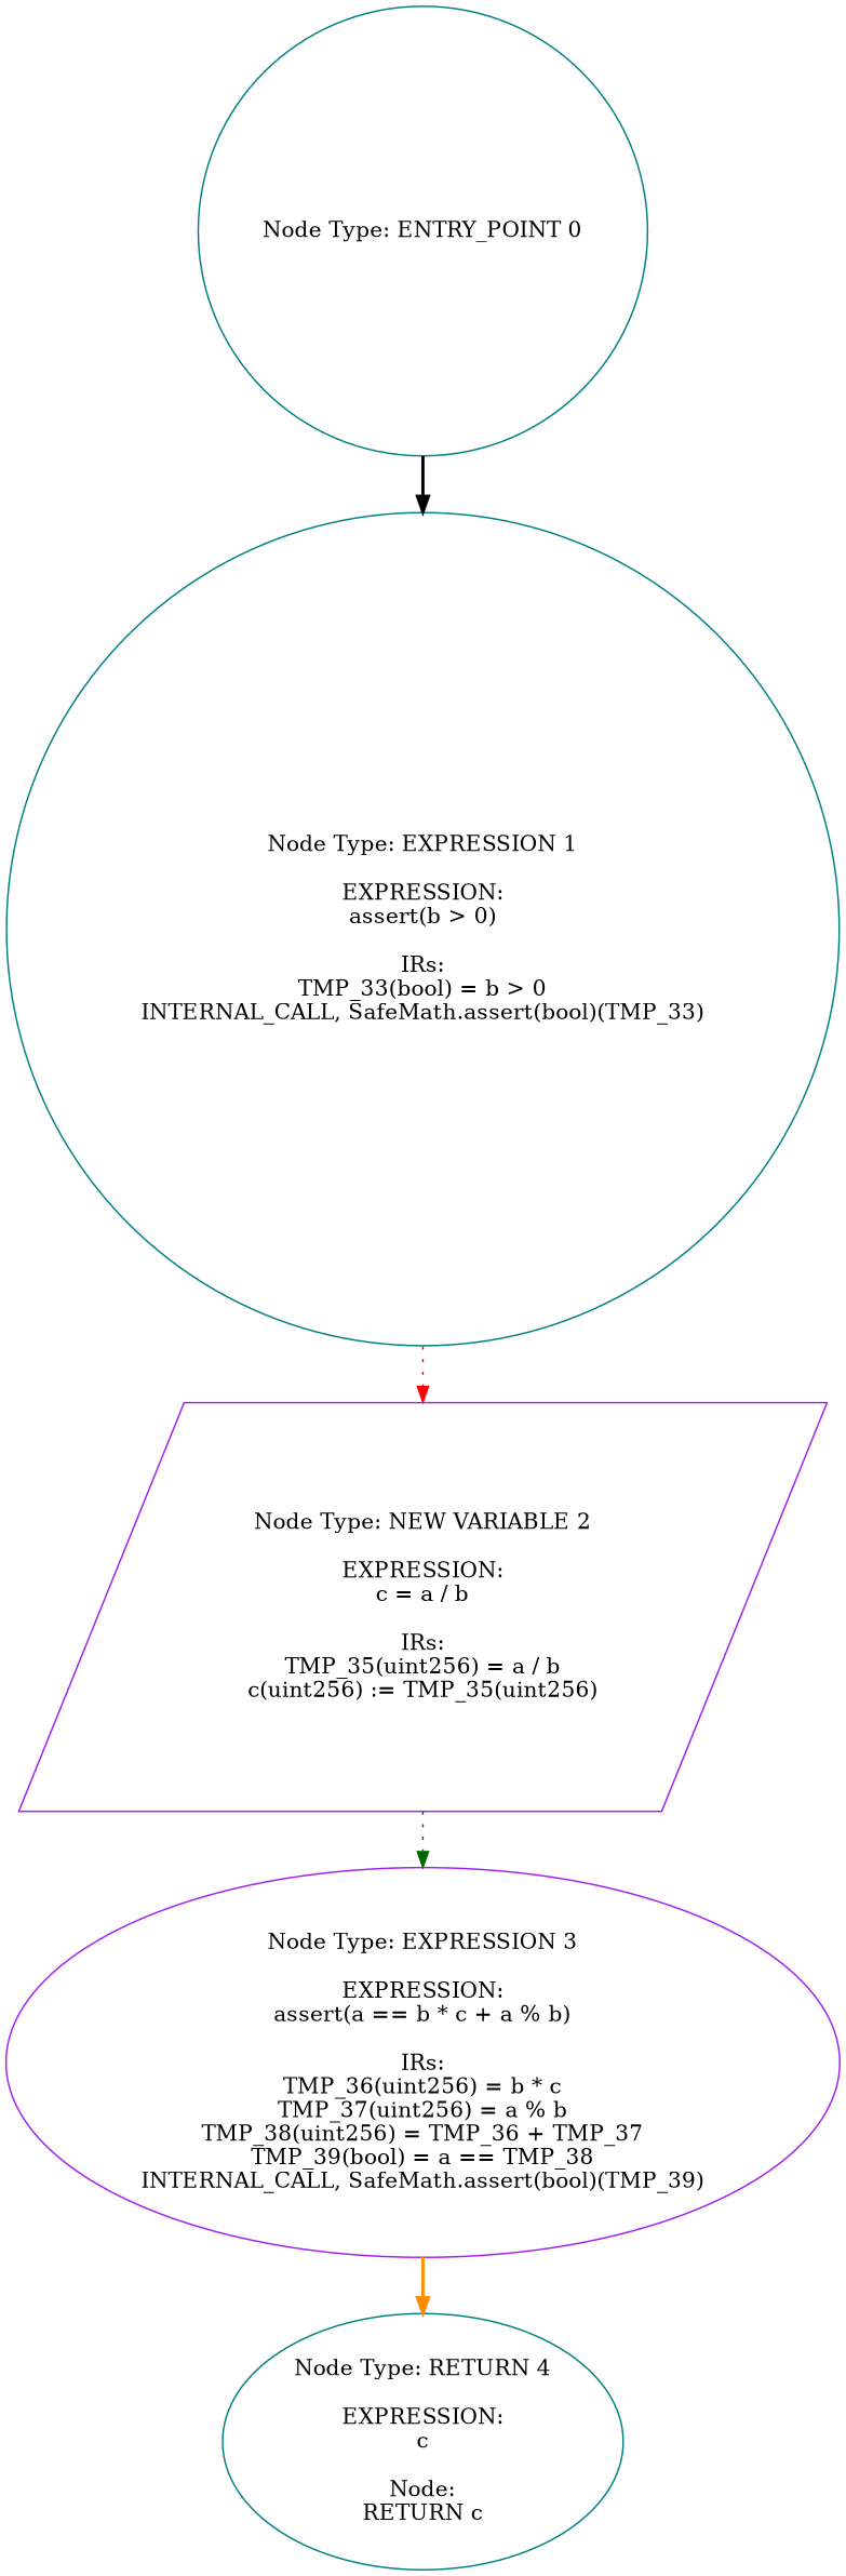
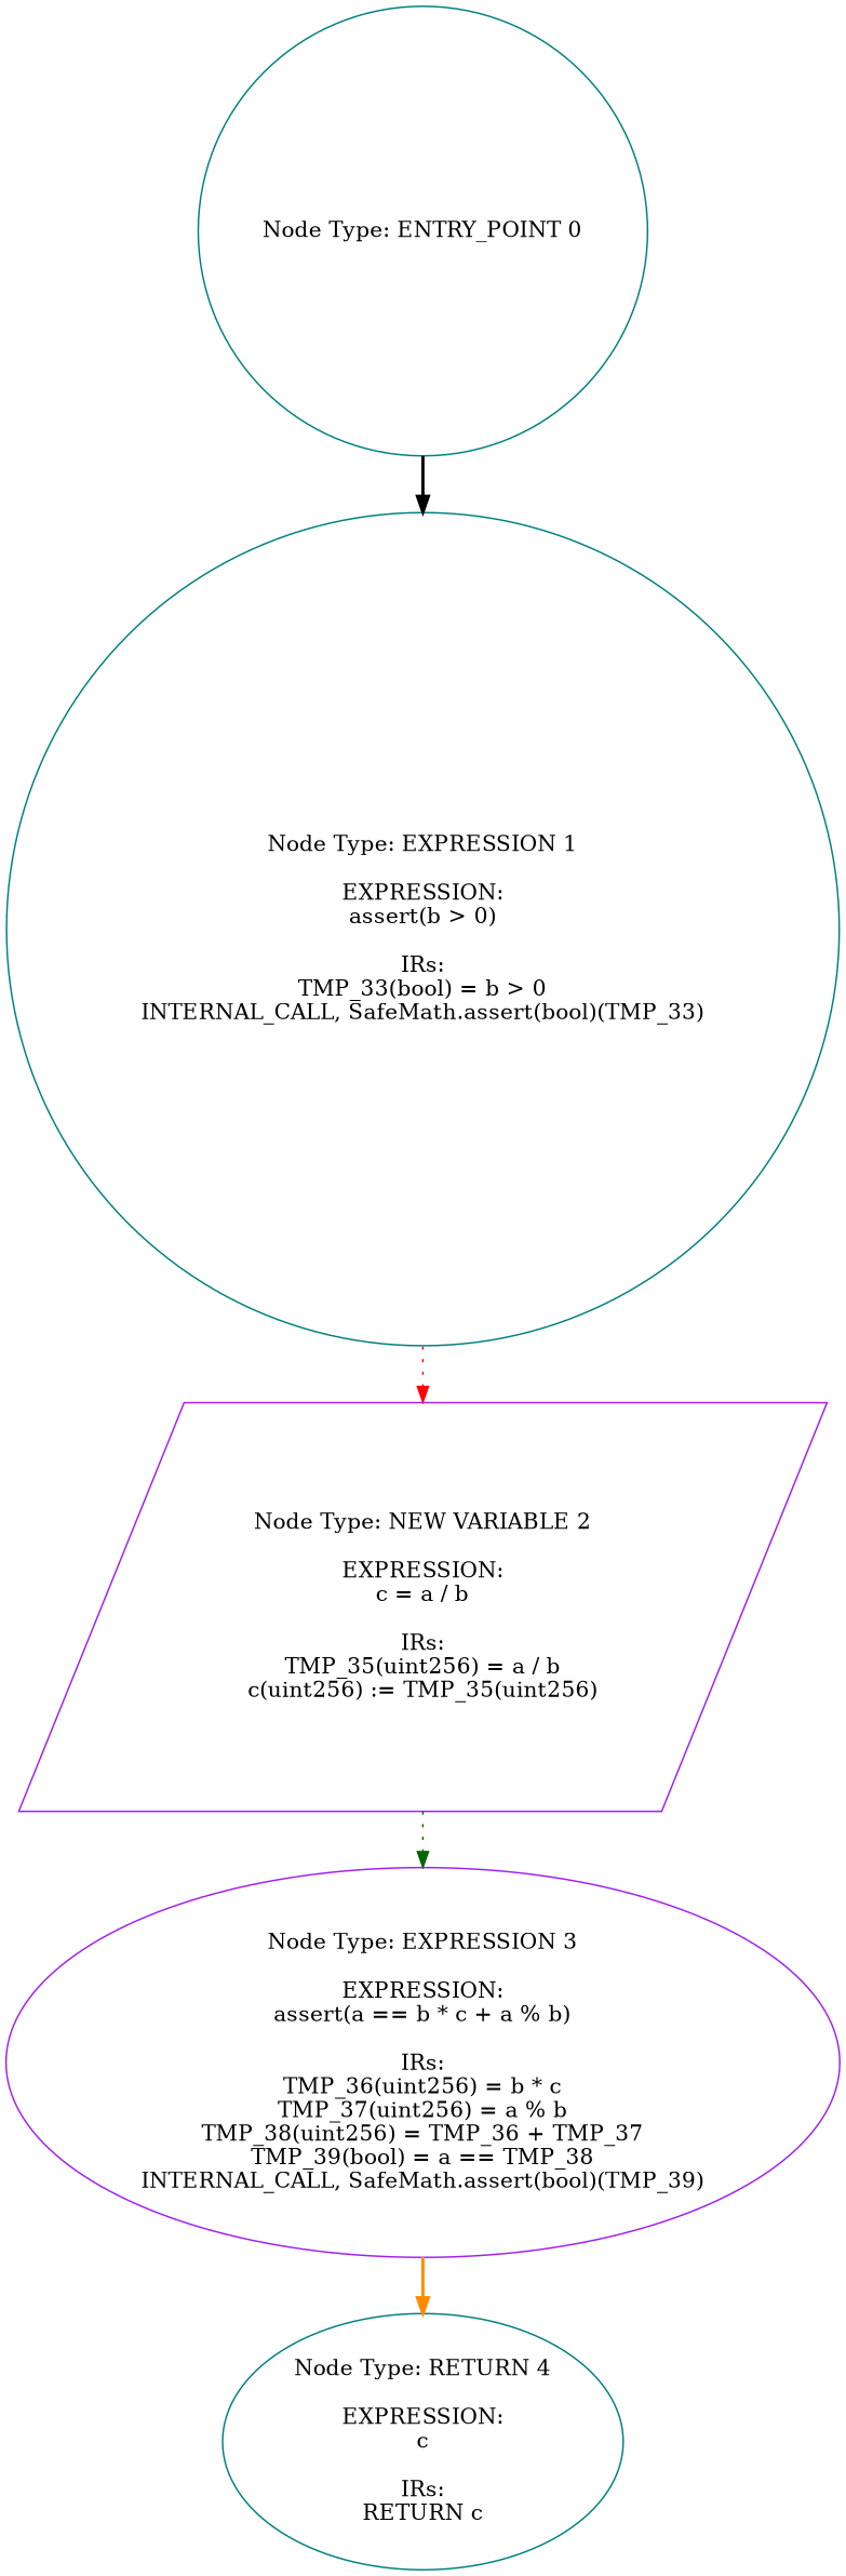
  digraph {
    fontname="DejaVu Serif"
    node [color=teal shape=circle fontname="DejaVu Serif"]
    edge [style=bold fontname="DejaVu Serif"]
    n1 [label="Node Type: ENTRY_POINT 0\n"]
    n2 [label="Node Type: EXPRESSION 1\n\nEXPRESSION:\nassert(b > 0)\n\nIRs:\nTMP_33(bool) = b > 0\nINTERNAL_CALL, SafeMath.assert(bool)(TMP_33)"]
    n3 [label="Node Type: NEW VARIABLE 2\n\nEXPRESSION:\nc = a / b\n\nIRs:\nTMP_35(uint256) = a / b\nc(uint256) := TMP_35(uint256)" color=purple shape=parallelogram]
    n4 [label="Node Type: EXPRESSION 3\n\nEXPRESSION:\nassert(a == b * c + a % b)\n\nIRs:\nTMP_36(uint256) = b * c\nTMP_37(uint256) = a % b\nTMP_38(uint256) = TMP_36 + TMP_37\nTMP_39(bool) = a == TMP_38\nINTERNAL_CALL, SafeMath.assert(bool)(TMP_39)" color=purple shape=ellipse]
-   n5 [label="Node Type: RETURN 4\n\nEXPRESSION:\nc\n\nNode:\nRETURN c" shape=ellipse]
+   n5 [label="Node Type: RETURN 4\n\nEXPRESSION:\nc\n\nIRs:\nRETURN c" shape=ellipse]
    n1 -> n2 [color=black]
    n2 -> n3 [color=red style=dotted]
    n3 -> n4 [color=darkgreen style=dotted]
    n4 -> n5 [color=darkorange]
  }
